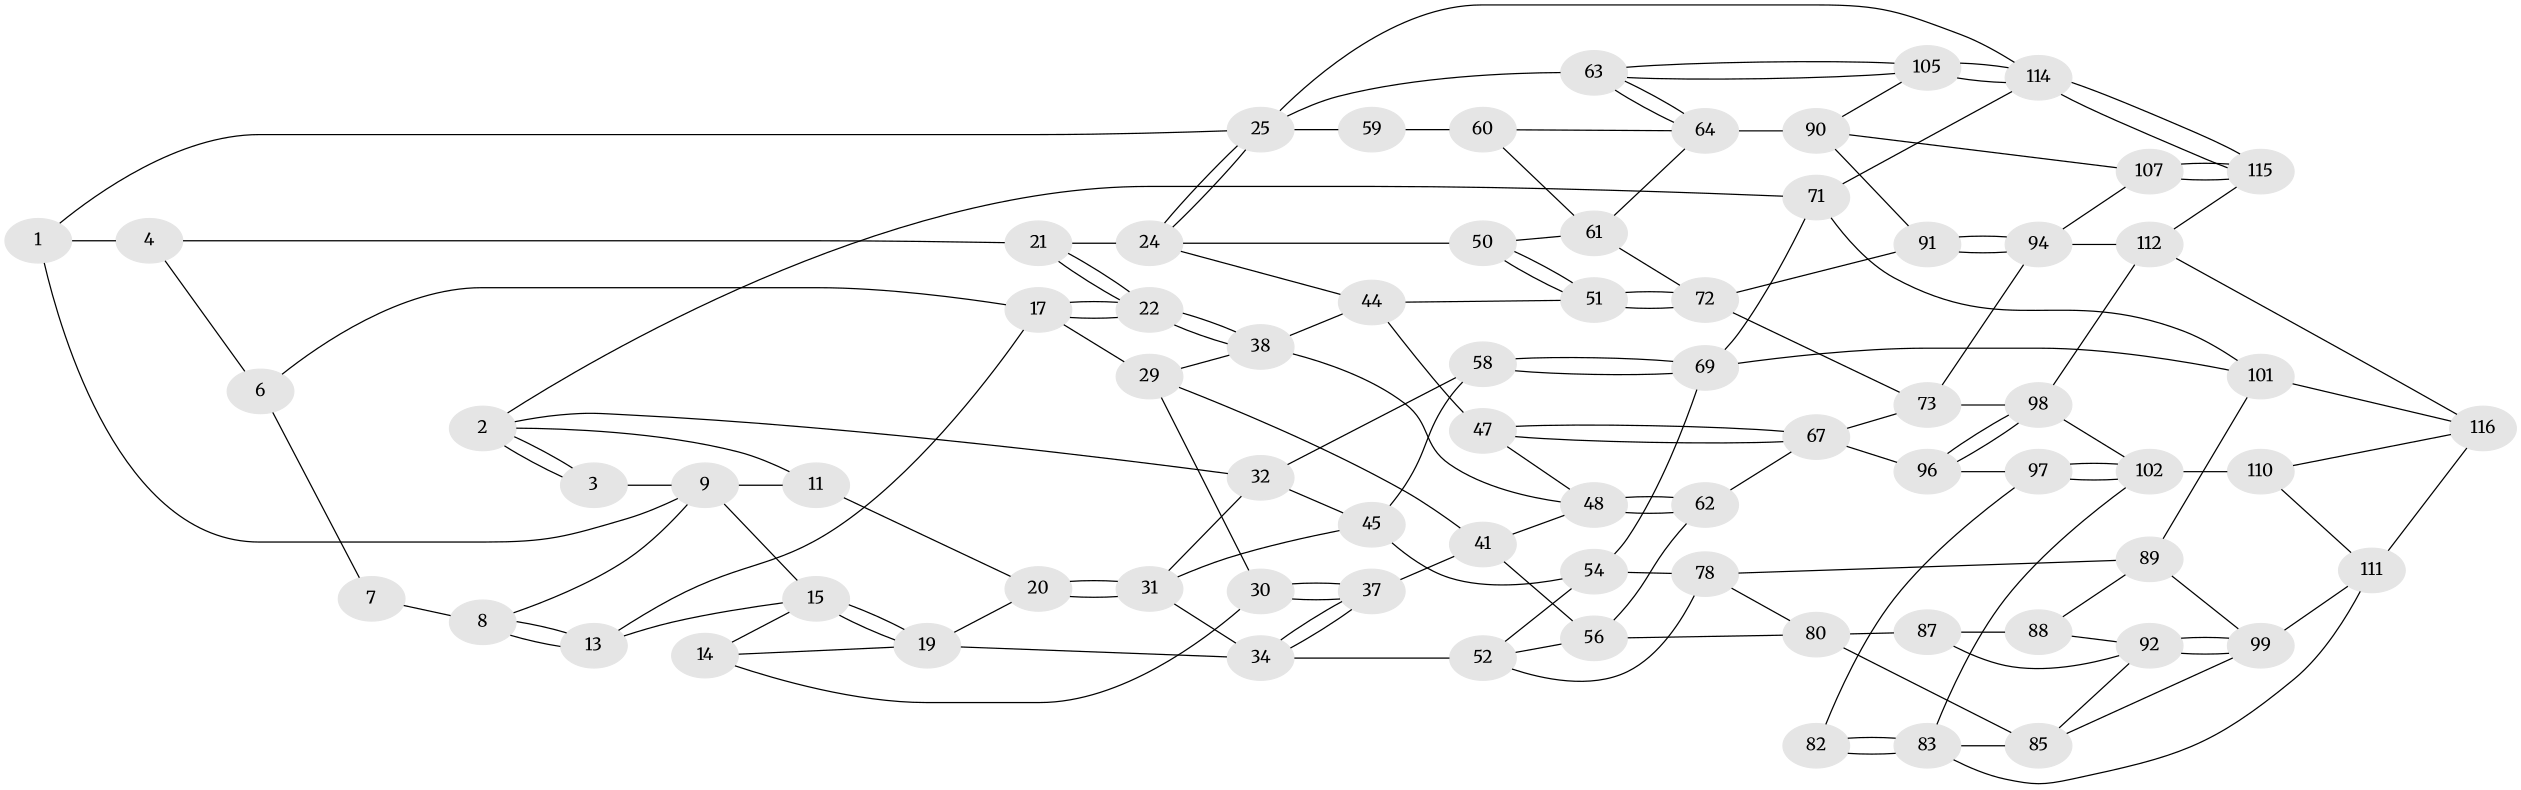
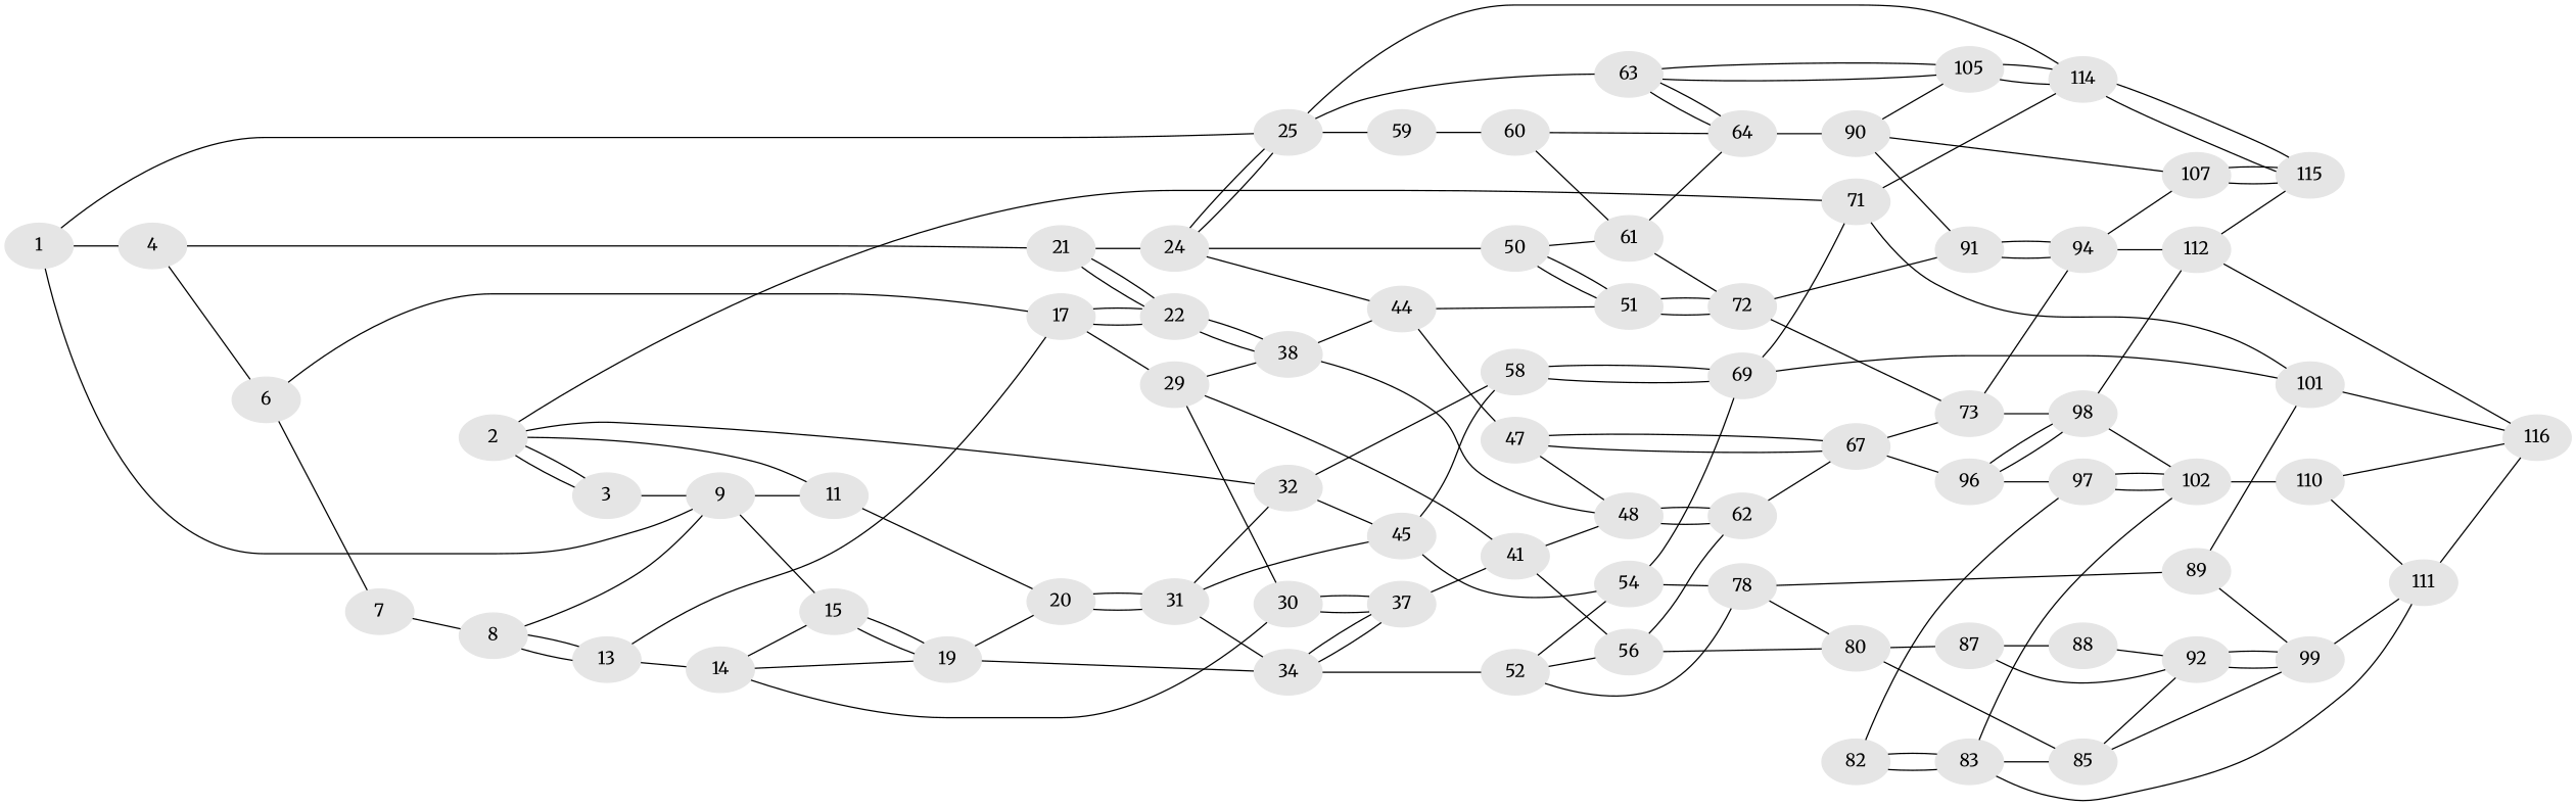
  graph {
    fontname=Merriweather
    rankdir=LR
    node [color=gray90 fontname=Merriweather style=filled]
    edge [fontname=Merriweather]
    4 [super="+5"]
    1
    25 [super="+26"]
    9 [super="+12"]
    2 [super="+10"]
    3
    11
    32 [super="+33"]
    71
    6 [super="+16"]
    21 [super="+23"]
    59
    63
    114
    20
    45 [super="+55"]
    58
    101 [super="+117"]
    15
    7
    17 [super="+18"]
    22
    24 [super="+43"]
    8
    29 [super="+40"]
    13
    14 [super="+27"]
    19 [super="+28"]
    31 [super="+36"]
    30
    34 [super="+35"]
    37
    38 [super="+39"]
    41 [super="+42"]
    52 [super="+53"]
    44 [super="+46"]
    50
    48 [super="+49"]
    47
    51
    61 [super="+75"]
    60 [super="+66"]
    64 [super="+65"]
    105
    115
    56 [super="+57"]
    54 [super="+77"]
    69 [super="+70"]
    78 [super="+79"]
    62 [super="+68"]
    80 [super="+81"]
    67 [super="+74"]
    72 [super="+76"]
    73 [super="+95"]
    96
    91
    89 [super="+100"]
    85 [super="+86"]
    87
    90 [super="+106"]
    83 [super="+84"]
    82
    97
    107
    94 [super="+108"]
    98 [super="+103"]
    116 [super="+118"]
    112 [super="+119"]
    102 [super="+104"]
    99 [super="+109"]
    92 [super="+93"]
    88
    111 [super="+113"]
    110
    4 -- 6
    4 -- 21 [weight=2]
    1 -- 4
    1 -- 25
    1 -- 9
    25 -- 59
    25 -- 63
    25 -- 114
    9 -- 11
    9 -- 15
    2 -- 3
    2 -- 3
    2 -- 11
    2 -- 32
    2 -- 71
    3 -- 9
    11 -- 20
    32 -- 45
    32 -- 58
    71 -- 114
    71 -- 101
    6 -- 7 [weight=2]
    6 -- 17
    21 -- 22
    21 -- 22
    21 -- 24
    59 -- 60 [weight=2]
    63 -- 64
    63 -- 64
    63 -- 105
    63 -- 105
    114 -- 115
    114 -- 115
    20 -- 31
    20 -- 31
    45 -- 58
    45 -- 54
    58 -- 69
    58 -- 69
    101 -- 116
    15 -- 19
    15 -- 19
    7 -- 8
    17 -- 22
    17 -- 22
    17 -- 29
    22 -- 38
    22 -- 38
    24 -- 25
    24 -- 25
    24 -- 44
    24 -- 50
    8 -- 9
    8 -- 13
    8 -- 13
    29 -- 30
    29 -- 38
    29 -- 41
    13 -- 17
-   13 -- 15
+   13 -- 14
    14 -- 15
    14 -- 19
    14 -- 30
    19 -- 20
    19 -- 34
    31 -- 32
    31 -- 45
    31 -- 34
    30 -- 37
    30 -- 37
    34 -- 37
    34 -- 37
    34 -- 52
    37 -- 41
    38 -- 44
    38 -- 48
    41 -- 48
    41 -- 56
    52 -- 56
    52 -- 54
    52 -- 78
    44 -- 47
    44 -- 51
    50 -- 51
    50 -- 51
    50 -- 61
    48 -- 62
    48 -- 62
    47 -- 48
    47 -- 67
    47 -- 67
    51 -- 72
    51 -- 72
    61 -- 64
    61 -- 72
    60 -- 61
    60 -- 64
    64 -- 90
    105 -- 114
    105 -- 114
    56 -- 62
    56 -- 80
    54 -- 69
    54 -- 78
    69 -- 71
    69 -- 101
    78 -- 80
    78 -- 89
    62 -- 67
    80 -- 85
    80 -- 87
    67 -- 73
    67 -- 96
    72 -- 73
    72 -- 91
    73 -- 94
    73 -- 98
    96 -- 97
    96 -- 98
    96 -- 98
    91 -- 94
    91 -- 94
    89 -- 101
    89 -- 99
    85 -- 99
    85 -- 92
    87 -- 92
    87 -- 88
    90 -- 105
    90 -- 91
    90 -- 107
    83 -- 85
    83 -- 102
    83 -- 111
    82 -- 83
    82 -- 83
    82 -- 97
    97 -- 102
    97 -- 102
    107 -- 115
    107 -- 115
    94 -- 107
    94 -- 112
    98 -- 112
    98 -- 102
    112 -- 115
    112 -- 116
    102 -- 110
    99 -- 111
    92 -- 99
    92 -- 99
-   88 -- 89
    88 -- 92
    111 -- 116
    110 -- 116
    110 -- 111
  }
